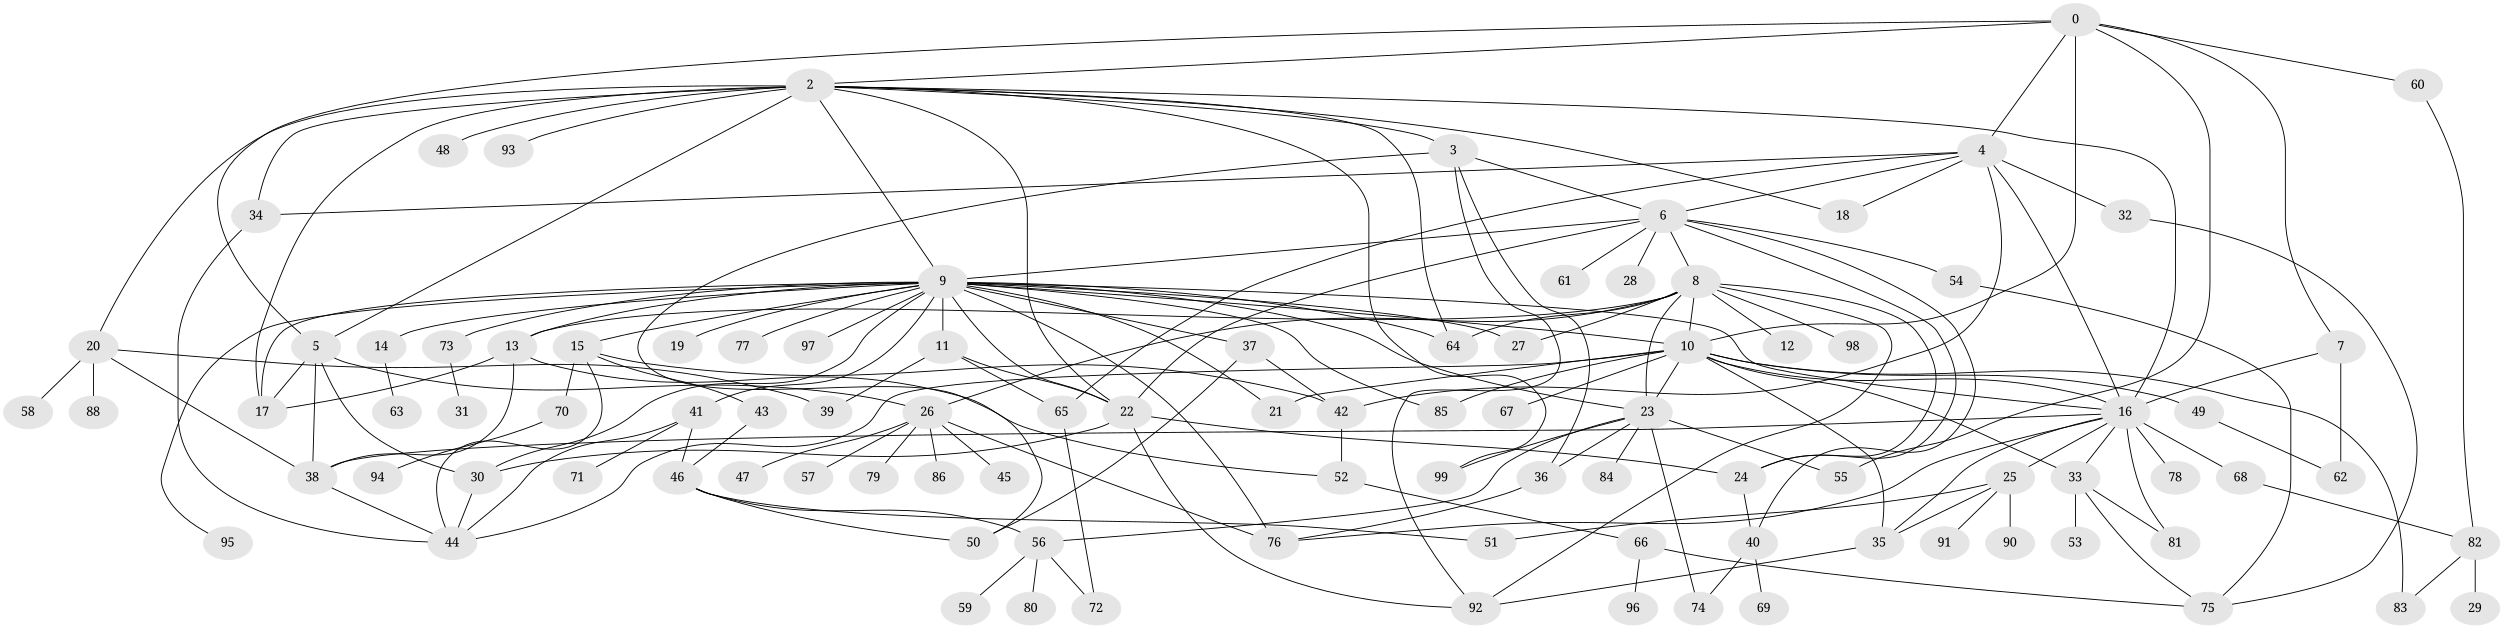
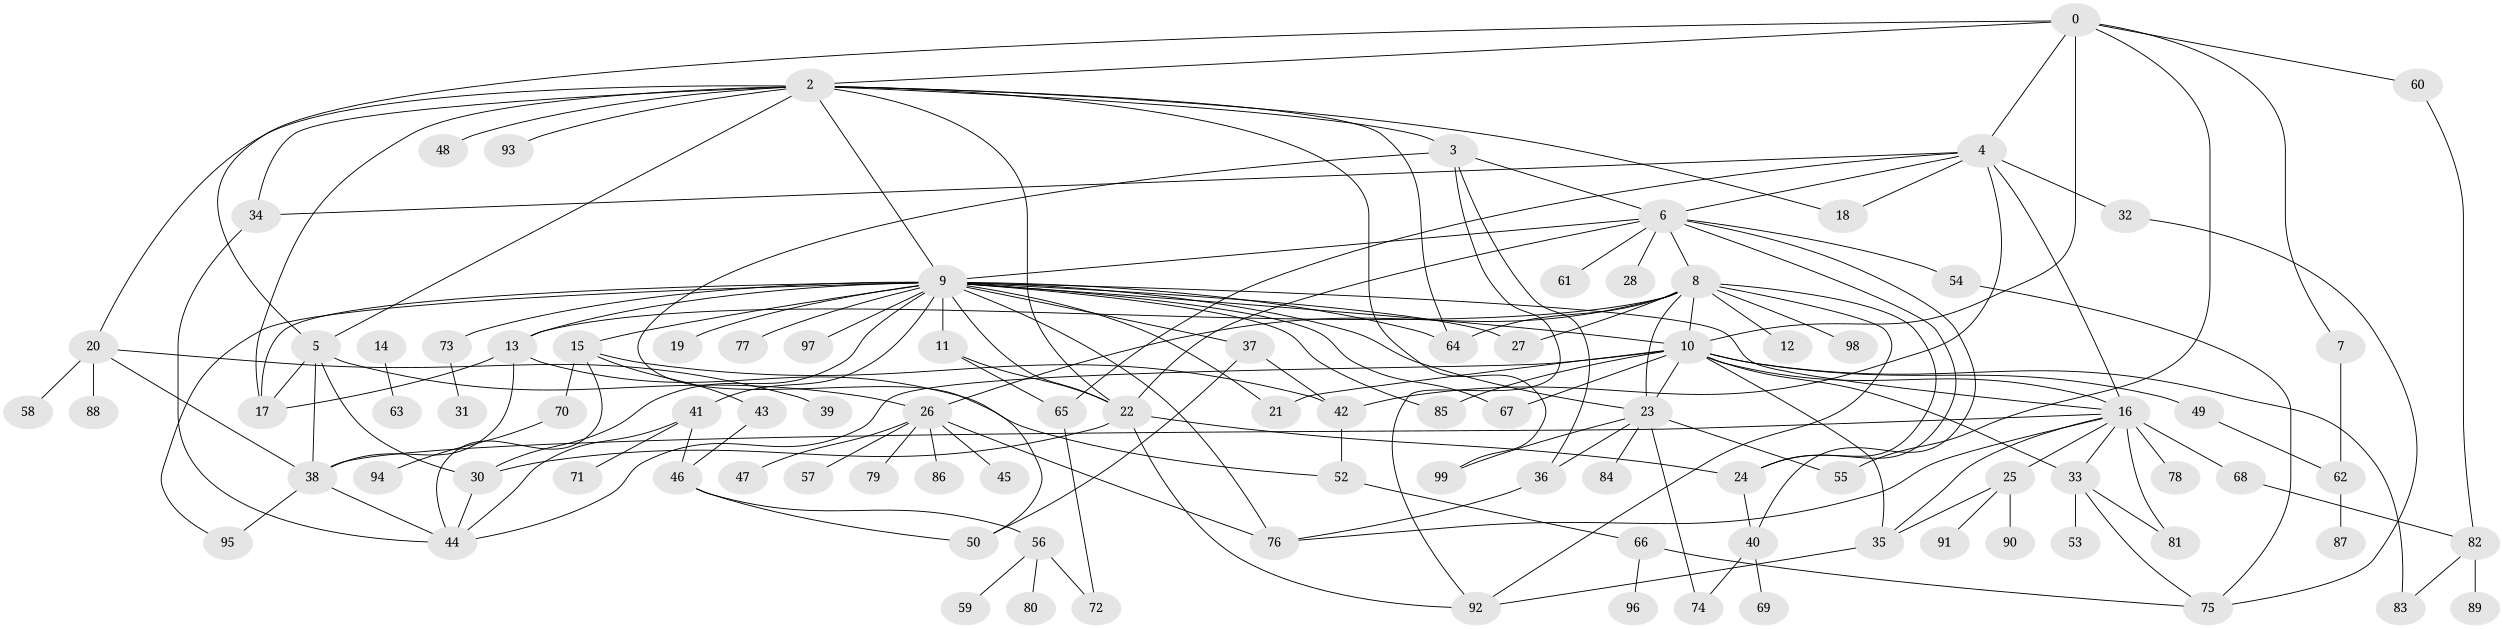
  graph {
    fontname="Noto Serif"
    node [color=gray90 fontname="Noto Serif" style=filled]
    edge [fontname="Noto Serif" weight=1.0]
    n1 [label=0]
    2
    4
    5
    7
    10
    55
    60
    3
    9
    16
    17
    18
    20
    22
    n16 [label=99]
    34
    48
    64
    93
    6
    32
    42
    65
    26
    30
    38
    62
    23
    21
    85
    33
    35
    44
    49
    67
    83
    82
    36
    50
    92
    13
    27
    11
    14
    15
    19
    37
    41
    73
    76
    77
    95
    97
    25
    68
    78
    81
    39
    58
    88
    24
    8
    28
    40
    54
    61
    75
    52
    72
    45
    47
    57
    79
    86
    12
    98
    74
    69
+   87
    56
    84
    63
    43
    70
    46
    71
    31
    53
    66
    94
-   51
    90
    91
    59
    80
    96
-   89 [label=29]
+   89
    n1 -- 2
    n1 -- 4
    n1 -- 5
    n1 -- 7
    n1 -- 10
    n1 -- 55
    n1 -- 60
    2 -- 5
    2 -- 3
    2 -- 9
-   2 -- 16
    2 -- 17
    2 -- 18
    2 -- 20
    2 -- 22
    2 -- n16
    2 -- 34
    2 -- 48
    2 -- 64
    2 -- 93
    4 -- 16
    4 -- 18
    4 -- 34
    4 -- 6
    4 -- 32
    4 -- 42
    4 -- 65
    5 -- 17
    5 -- 26
    5 -- 30
    5 -- 38
-   7 -- 16
    7 -- 62
    10 -- 16
    10 -- 23
    10 -- 21
    10 -- 85
    10 -- 33
    10 -- 35
    10 -- 44
    10 -- 49
    10 -- 67
    10 -- 83
    60 -- 82
    3 -- 6
    3 -- 36
    3 -- 50 [weight=2.0]
    3 -- 92
    9 -- 10
    9 -- 16
    9 -- 17
    9 -- 22
    9 -- 64
    9 -- 30
    9 -- 23
    9 -- 21
    9 -- 85
    9 -- 13
    9 -- 27
    9 -- 11
-   9 -- 14
+   9 -- 67
    9 -- 15
    9 -- 19
    9 -- 37
    9 -- 41
    9 -- 73
    9 -- 76
    9 -- 77
    9 -- 95
    9 -- 97
    16 -- 38
    16 -- 33
    16 -- 35
    16 -- 76
    16 -- 25
    16 -- 68
    16 -- 78
    16 -- 81
    20 -- 38
    20 -- 39
    20 -- 58
    20 -- 88
    22 -- 30
    22 -- 92
    22 -- 24
    34 -- 44
    6 -- 9
    6 -- 22
    6 -- 24
    6 -- 8
    6 -- 28
    6 -- 40
    6 -- 54
    6 -- 61
    32 -- 75
    42 -- 52
    65 -- 72
    26 -- 76
    26 -- 45
    26 -- 47
    26 -- 57
    26 -- 79
    26 -- 86
    30 -- 44
    38 -- 44
+   38 -- 95
+   62 -- 87
    23 -- 55
    23 -- n16
    23 -- 36
    23 -- 74
-   23 -- 56
    23 -- 84
    33 -- 81
    33 -- 75
    33 -- 53
    35 -- 92
    49 -- 62
    82 -- 83
    82 -- 89
    36 -- 76
    13 -- 17 [weight=3.0]
    13 -- 38
    13 -- 52
    11 -- 22
    11 -- 65
-   11 -- 39
    14 -- 63
    15 -- 42
    15 -- 44
    15 -- 43
    15 -- 70
    37 -- 42
    37 -- 50
    41 -- 44
    41 -- 46
    41 -- 71
    73 -- 31
    25 -- 35
-   25 -- 51
    25 -- 90
    25 -- 91
    68 -- 82
    24 -- 40
    8 -- 10
    8 -- 64
    8 -- 26
    8 -- 23
    8 -- 92
    8 -- 13 [weight=2.0]
    8 -- 27
    8 -- 24
    8 -- 12
    8 -- 98
    40 -- 74
    40 -- 69
    54 -- 75
    52 -- 66
    56 -- 72
    56 -- 59
    56 -- 80
    43 -- 46
    70 -- 94
    46 -- 50
    46 -- 56
-   46 -- 51
    66 -- 75
    66 -- 96
  }
